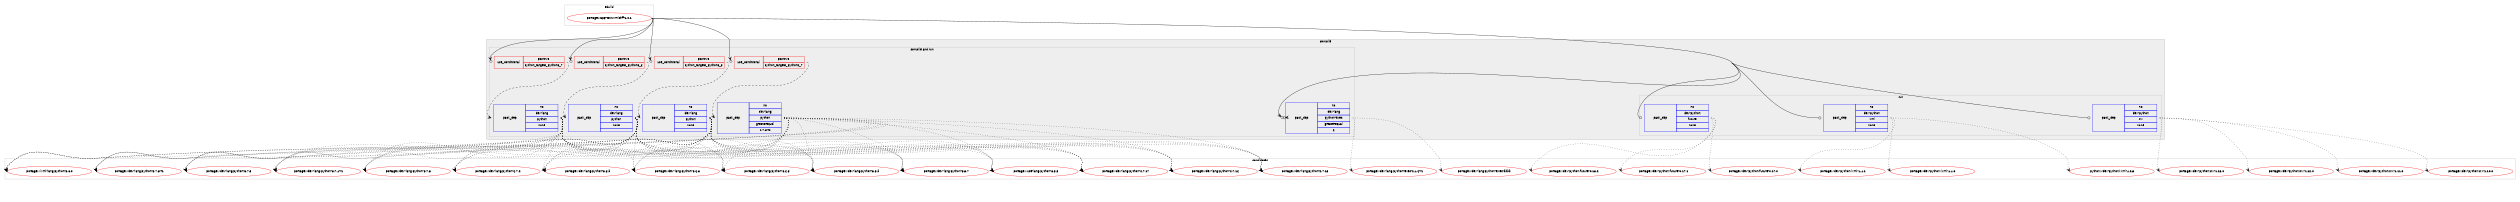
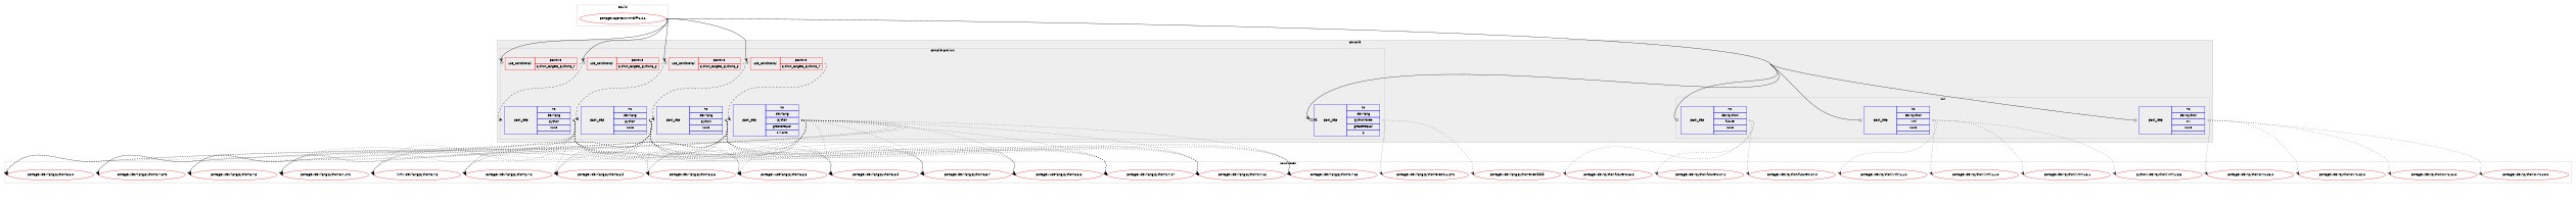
  digraph {
    compound=true
    concentrate=true
    fontname="DejaVu Sans"
    fontsize=10
    newrank=true
    rankdir=TB
    ranksep=1.5
    node [color=red fontname="DejaVu Sans" fontsize=10]
    edge [arrowhead=vee fontname="DejaVu Sans" headport=w style=dotted tailport=e weight=100]
    n1 [label="portage://app-text/xmldiff-1.0.1" width=4]
    n2 [color=blue label=<<TABLE BORDER="0" CELLBORDER="1" CELLSPACING="0" CELLPADDING="4" WIDTH="220"><TR><TD ROWSPAN="6" CELLPADDING="30">pack_dep</TD></TR><TR><TD WIDTH="110">no</TD></TR><TR><TD>dev-lang</TD></TR><TR><TD>python</TD></TR><TR><TD>greaterequal</TD></TR><TR><TD>2.7.5-r2</TD></TR></TABLE>> shape=none]
    n3 [label=<<TABLE BORDER="0" CELLBORDER="1" CELLSPACING="0" CELLPADDING="4"><TR><TD ROWSPAN="3" CELLPADDING="10">use_conditional</TD></TR><TR><TD>positive</TD></TR><TR><TD>python_targets_python2_7</TD></TR></TABLE>> shape=none]
    n4 [color=blue label=<<TABLE BORDER="0" CELLBORDER="1" CELLSPACING="0" CELLPADDING="4" WIDTH="220"><TR><TD ROWSPAN="6" CELLPADDING="30">pack_dep</TD></TR><TR><TD WIDTH="110">no</TD></TR><TR><TD>dev-lang</TD></TR><TR><TD>python</TD></TR><TR><TD>none</TD></TR><TR><TD></TD></TR></TABLE>> shape=none]
    n5 [label=<<TABLE BORDER="0" CELLBORDER="1" CELLSPACING="0" CELLPADDING="4"><TR><TD ROWSPAN="3" CELLPADDING="10">use_conditional</TD></TR><TR><TD>positive</TD></TR><TR><TD>python_targets_python3_5</TD></TR></TABLE>> shape=none]
    n6 [color=blue label=<<TABLE BORDER="0" CELLBORDER="1" CELLSPACING="0" CELLPADDING="4" WIDTH="220"><TR><TD ROWSPAN="6" CELLPADDING="30">pack_dep</TD></TR><TR><TD WIDTH="110">no</TD></TR><TR><TD>dev-lang</TD></TR><TR><TD>python</TD></TR><TR><TD>none</TD></TR><TR><TD></TD></TR></TABLE>> shape=none]
    n7 [label=<<TABLE BORDER="0" CELLBORDER="1" CELLSPACING="0" CELLPADDING="4"><TR><TD ROWSPAN="3" CELLPADDING="10">use_conditional</TD></TR><TR><TD>positive</TD></TR><TR><TD>python_targets_python3_6</TD></TR></TABLE>> shape=none]
    n8 [color=blue label=<<TABLE BORDER="0" CELLBORDER="1" CELLSPACING="0" CELLPADDING="4" WIDTH="220"><TR><TD ROWSPAN="6" CELLPADDING="30">pack_dep</TD></TR><TR><TD WIDTH="110">no</TD></TR><TR><TD>dev-lang</TD></TR><TR><TD>python</TD></TR><TR><TD>none</TD></TR><TR><TD></TD></TR></TABLE>> shape=none]
    n9 [label=<<TABLE BORDER="0" CELLBORDER="1" CELLSPACING="0" CELLPADDING="4"><TR><TD ROWSPAN="3" CELLPADDING="10">use_conditional</TD></TR><TR><TD>positive</TD></TR><TR><TD>python_targets_python3_7</TD></TR></TABLE>> shape=none]
    n10 [color=blue label=<<TABLE BORDER="0" CELLBORDER="1" CELLSPACING="0" CELLPADDING="4" WIDTH="220"><TR><TD ROWSPAN="6" CELLPADDING="30">pack_dep</TD></TR><TR><TD WIDTH="110">no</TD></TR><TR><TD>dev-lang</TD></TR><TR><TD>python-exec</TD></TR><TR><TD>greaterequal</TD></TR><TR><TD>2</TD></TR></TABLE>> shape=none]
    n11 [color=blue label=<<TABLE BORDER="0" CELLBORDER="1" CELLSPACING="0" CELLPADDING="4" WIDTH="220"><TR><TD ROWSPAN="6" CELLPADDING="30">pack_dep</TD></TR><TR><TD WIDTH="110">no</TD></TR><TR><TD>dev-python</TD></TR><TR><TD>future</TD></TR><TR><TD>none</TD></TR><TR><TD></TD></TR></TABLE>> shape=none]
    n12 [color=blue label=<<TABLE BORDER="0" CELLBORDER="1" CELLSPACING="0" CELLPADDING="4" WIDTH="220"><TR><TD ROWSPAN="6" CELLPADDING="30">pack_dep</TD></TR><TR><TD WIDTH="110">no</TD></TR><TR><TD>dev-python</TD></TR><TR><TD>lxml</TD></TR><TR><TD>none</TD></TR><TR><TD></TD></TR></TABLE>> shape=none]
    n13 [color=blue label=<<TABLE BORDER="0" CELLBORDER="1" CELLSPACING="0" CELLPADDING="4" WIDTH="220"><TR><TD ROWSPAN="6" CELLPADDING="30">pack_dep</TD></TR><TR><TD WIDTH="110">no</TD></TR><TR><TD>dev-python</TD></TR><TR><TD>six</TD></TR><TR><TD>none</TD></TR><TR><TD></TD></TR></TABLE>> shape=none]
    n14 [label="portage://dev-lang/python-2.7.15" width=4]
    n15 [label="portage://dev-lang/python-2.7.16" width=4]
    n16 [label="portage://dev-lang/python-2.7.17" width=4]
    n17 [label="portage://use-lang/python-3.5.5" width=4]
    n18 [label="portage://dev-lang/python-3.5.7" width=4]
    n19 [label="portage://dev-lang/python-3.5.9" width=4]
-   n20 [label="portage://dev-lang/python-3.6.5" width=4]
+   n20 [label="portage://use-lang/python-3.6.5" width=4]
    n21 [label="portage://dev-lang/python-3.6.8" width=4]
    n22 [label="portage://dev-lang/python-3.6.9" width=4]
    n23 [label="portage://dev-lang/python-6.7.2" width=4]
-   n24 [label="portage://dev-lang/python-3.7.3" width=4]
+   n24 [label="lxml://dev-lang/python-3.7.3" width=4]
    n25 [label="portage://dev-lang/python-3.7.4-r1" width=4]
    n26 [label="portage://dev-lang/python-3.7.5" width=4]
    n27 [label="portage://dev-lang/python-3.7.5-r1" width=4]
-   n28 [label="portage://lxml-lang/python-3.8.0" width=4]
+   n28 [label="portage://dev-lang/python-3.8.0" width=4]
    n29 [label="portage://dev-lang/python-exec-2.4.6-r1" width=4]
    n30 [label="portage://dev-lang/python-exec-9999" width=4]
    n31 [label="portage://dev-python/future-0.17.0" width=4]
    n32 [label="portage://dev-python/future-0.17.1" width=4]
    n33 [label="portage://dev-python/future-0.18.2" width=4]
    n34 [label="python://dev-python/lxml-4.2.5" width=4]
+   n35 [label="portage://dev-python/lxml-4.3.4" width=4]
    n36 [label="portage://dev-python/lxml-4.4.0" width=4]
    n37 [label="portage://dev-python/lxml-4.4.1" width=4]
    n38 [label="portage://dev-python/six-1.10.0" width=4]
    n39 [label="portage://dev-python/six-1.11.0" width=4]
    n40 [label="portage://dev-python/six-1.12.0" width=4]
    n41 [label="portage://dev-python/six-1.13.0" width=4]
    subgraph cluster_1 {
      color=gray
      label=<<i>ebuild</i>>
      rank=same
      n1
    }
    subgraph cluster_2 {
      color=gray
      label=<<i>dependencies</i>>
      subgraph cluster_3 {
        color=gray
        fillcolor="#eeeeee"
        label=<<i>compile</i>>
        style=filled
      }
      subgraph cluster_4 {
        color=gray
        fillcolor="#eeeeee"
        label=<<i>compile and run</i>>
        style=filled
        subgraph sub_5 {
          color=gray
          fillcolor="#eeeeee"
          label=<<i>compile and run</i>>
          style=filled
          n3
          subgraph sub_6 {
            color=gray
            fillcolor="#eeeeee"
            label=<<i>compile and run</i>>
            style=filled
            n2
          }
        }
        subgraph sub_7 {
          color=gray
          fillcolor="#eeeeee"
          label=<<i>compile and run</i>>
          style=filled
          n5
          subgraph sub_8 {
            color=gray
            fillcolor="#eeeeee"
            label=<<i>compile and run</i>>
            style=filled
            n4
          }
        }
        subgraph sub_9 {
          color=gray
          fillcolor="#eeeeee"
          label=<<i>compile and run</i>>
          style=filled
          n7
          subgraph sub_10 {
            color=gray
            fillcolor="#eeeeee"
            label=<<i>compile and run</i>>
            style=filled
            n6
          }
        }
        subgraph sub_11 {
          color=gray
          fillcolor="#eeeeee"
          label=<<i>compile and run</i>>
          style=filled
          n9
          subgraph sub_12 {
            color=gray
            fillcolor="#eeeeee"
            label=<<i>compile and run</i>>
            style=filled
            n8
          }
        }
        subgraph sub_13 {
          color=gray
          fillcolor="#eeeeee"
          label=<<i>compile and run</i>>
          style=filled
          n10
        }
      }
      subgraph cluster_14 {
        color=gray
        fillcolor="#eeeeee"
        label=<<i>run</i>>
        style=filled
        subgraph sub_15 {
          color=gray
          fillcolor="#eeeeee"
          label=<<i>run</i>>
          style=filled
          n11
        }
        subgraph sub_16 {
          color=gray
          fillcolor="#eeeeee"
          label=<<i>run</i>>
          style=filled
          n12
        }
        subgraph sub_17 {
          color=gray
          fillcolor="#eeeeee"
          label=<<i>run</i>>
          style=filled
          n13
        }
      }
    }
    subgraph cluster_18 {
      color=gray
      label=<<i>candidates</i>>
      rank=same
      subgraph sub_19 {
        color=black
        label=<<i>candidates</i>>
        nodesep=1
        rank=same
        n14
        n15
        n16
        n17
        n18
        n19
        n20
        n21
        n22
        n23
        n24
        n25
        n26
        n27
        n28
      }
      subgraph sub_20 {
        color=black
        label=<<i>candidates</i>>
        nodesep=1
        rank=same
        n14
        n15
        n16
        n17
        n18
        n19
        n20
        n21
        n22
        n23
        n24
        n25
        n26
        n27
        n28
      }
      subgraph sub_21 {
        color=black
        label=<<i>candidates</i>>
        nodesep=1
        rank=same
        n14
        n15
        n16
        n17
        n18
        n19
        n20
        n21
        n22
        n23
        n24
        n25
        n26
        n27
        n28
      }
      subgraph sub_22 {
        color=black
        label=<<i>candidates</i>>
        nodesep=1
        rank=same
        n14
        n15
        n16
        n17
        n18
        n19
        n20
        n21
        n22
        n23
        n24
        n25
        n26
        n27
        n28
      }
      subgraph sub_23 {
        color=black
        label=<<i>candidates</i>>
        nodesep=1
        rank=same
        n29
        n30
      }
      subgraph sub_24 {
        color=black
        label=<<i>candidates</i>>
        nodesep=1
        rank=same
        n31
        n32
        n33
      }
      subgraph sub_25 {
        color=black
        label=<<i>candidates</i>>
        nodesep=1
        rank=same
        n34
+       n35
        n36
        n37
      }
      subgraph sub_26 {
        color=black
        label=<<i>candidates</i>>
        nodesep=1
        rank=same
        n38
        n39
        n40
        n41
      }
    }
    n1 -> n3 [arrowhead=odotvee style=solid weight=20]
    n1 -> n5 [arrowhead=odotvee style=solid weight=20]
    n1 -> n7 [arrowhead=odotvee style=solid weight=20]
    n1 -> n9 [arrowhead=odotvee style=solid weight=20]
    n1 -> n10 [arrowhead=odotvee style=solid weight=20]
    n1 -> n11 [arrowhead=odot style=solid weight=20]
    n1 -> n12 [arrowhead=odot style=solid weight=20]
    n1 -> n13 [arrowhead=odot style=solid weight=20]
    n2 -> n14
    n2 -> n15
    n2 -> n16
    n2 -> n17
    n2 -> n18
    n2 -> n19
    n2 -> n20
    n2 -> n21
    n2 -> n22
    n2 -> n23
    n2 -> n24
    n2 -> n25
    n2 -> n26
    n2 -> n27
    n2 -> n28
    n3 -> n2 [style=dashed weight=20]
    n4 -> n14
    n4 -> n15
    n4 -> n16
    n4 -> n17
    n4 -> n18
    n4 -> n19
    n4 -> n20
    n4 -> n21
    n4 -> n22
    n4 -> n23
    n4 -> n24
    n4 -> n25
    n4 -> n26
    n4 -> n27
    n4 -> n28
    n5 -> n4 [style=dashed weight=20]
    n6 -> n14
    n6 -> n15
    n6 -> n16
    n6 -> n17
    n6 -> n18
    n6 -> n19
    n6 -> n20
    n6 -> n21
    n6 -> n22
    n6 -> n23
    n6 -> n24
    n6 -> n25
    n6 -> n26
    n6 -> n27
    n6 -> n28
    n7 -> n6 [style=dashed weight=20]
    n8 -> n14
    n8 -> n15
    n8 -> n16
    n8 -> n17
    n8 -> n18
    n8 -> n19
    n8 -> n20
    n8 -> n21
    n8 -> n22
    n8 -> n23
    n8 -> n24
    n8 -> n25
    n8 -> n26
    n8 -> n27
    n8 -> n28
    n9 -> n8 [style=dashed weight=20]
    n10 -> n29
    n10 -> n30
    n11 -> n31
    n11 -> n32
    n11 -> n33
    n12 -> n34
+   n12 -> n35
    n12 -> n36
    n12 -> n37
    n13 -> n38
    n13 -> n39
    n13 -> n40
    n13 -> n41
  }
